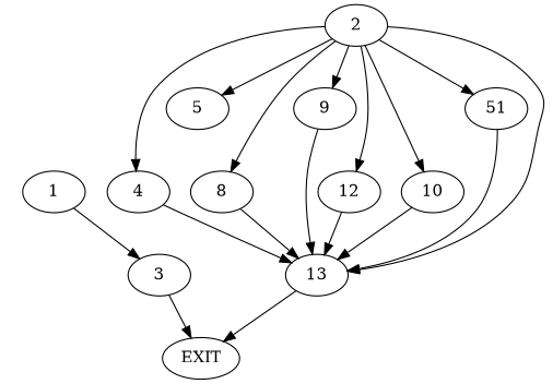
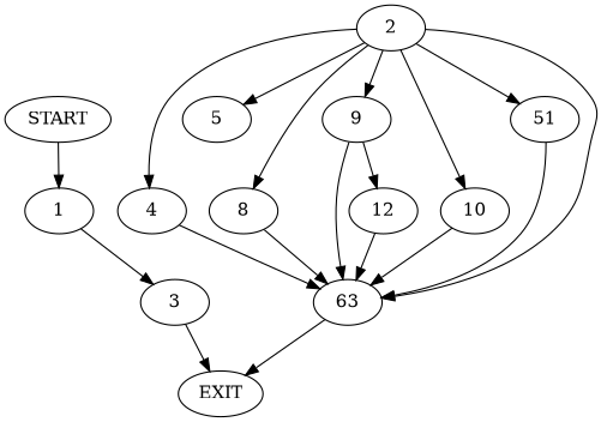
  digraph {
+   n1 [label=START]
    1
    3
    n4 [label=EXIT]
    2
    4
    5
    8
    9
    10
    n11 [label=51]
    12
-   13
+   13 [label=63]
+   n1 -> 1
    1 -> 3
    3 -> n4
    2 -> 4
    2 -> 5
    2 -> 8
    2 -> 9
    2 -> 10
    2 -> n11
-   2 -> 12
+   9 -> 12
    2 -> 13
    4 -> 13
    8 -> 13
    9 -> 13
    10 -> 13
    n11 -> 13
    12 -> 13
    13 -> n4
  }
